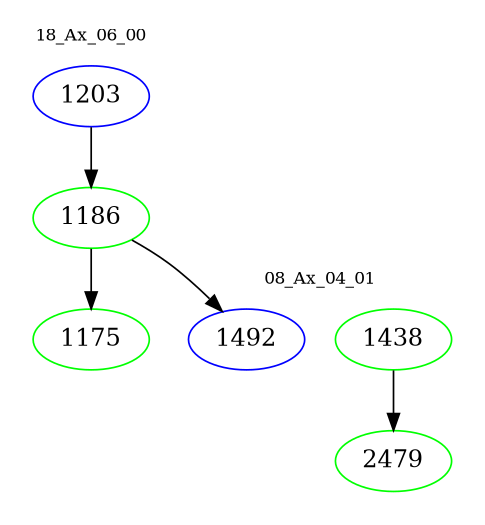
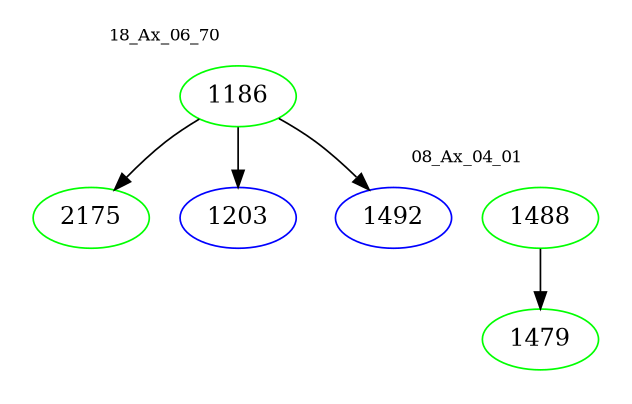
  digraph {
    node [color=green]
    edge [color=black]
-   n1 [label=1438]
-   n2 [label=2479]
+   n1 [label=1488]
+   n2 [label=1479]
    n3 [color=blue label=1492]
    n4 [label=1186]
-   n5 [label=1175]
+   n5 [label=2175]
    n6 [color=blue label=1203]
    subgraph cluster_1 {
      color=white
      fontsize=10
      label="08_Ax_04_01"
      n1
      n2
      n3
    }
    subgraph cluster_2 {
      color=white
      fontsize=10
-     label="18_Ax_06_00"
+     label="18_Ax_06_70"
      n4
      n5
      n6
    }
    n1 -> n2
    n4 -> n3
    n4 -> n5
-   n6 -> n4
+   n4 -> n6
  }
